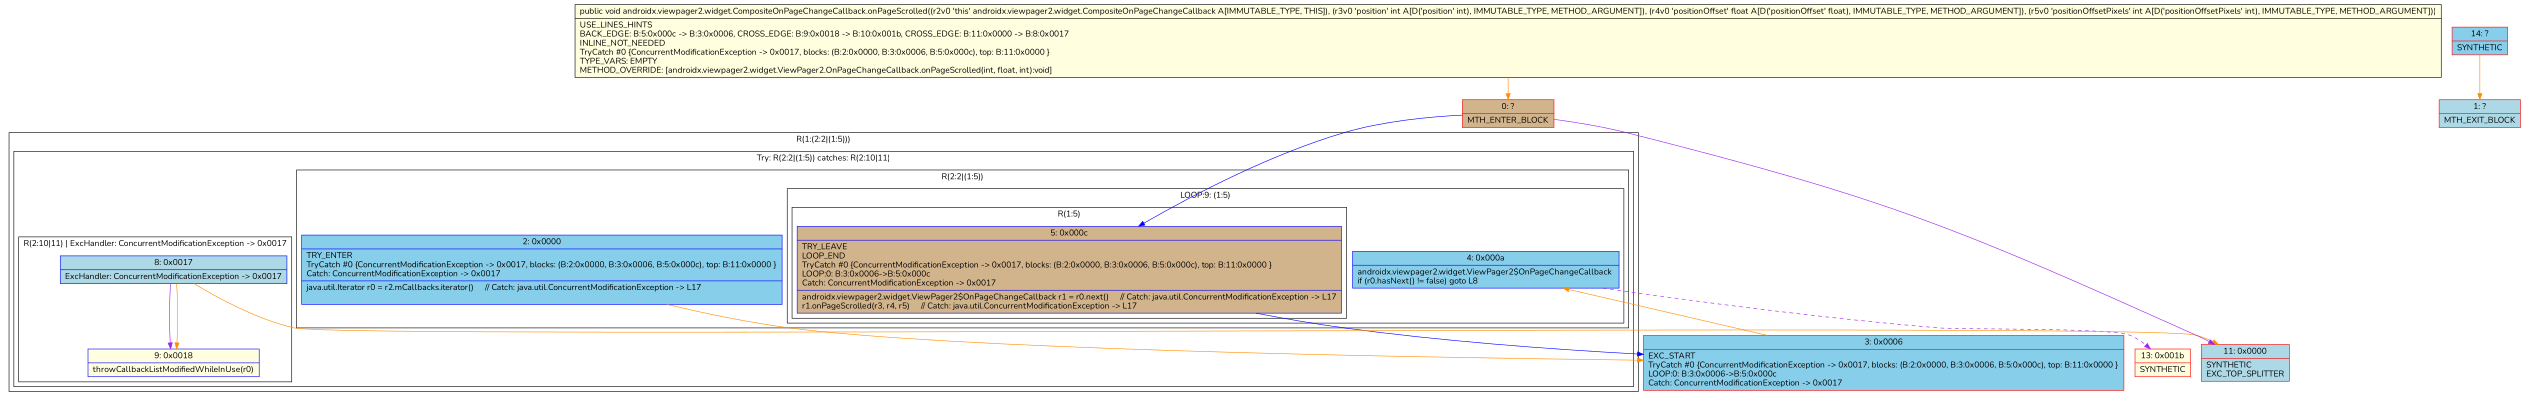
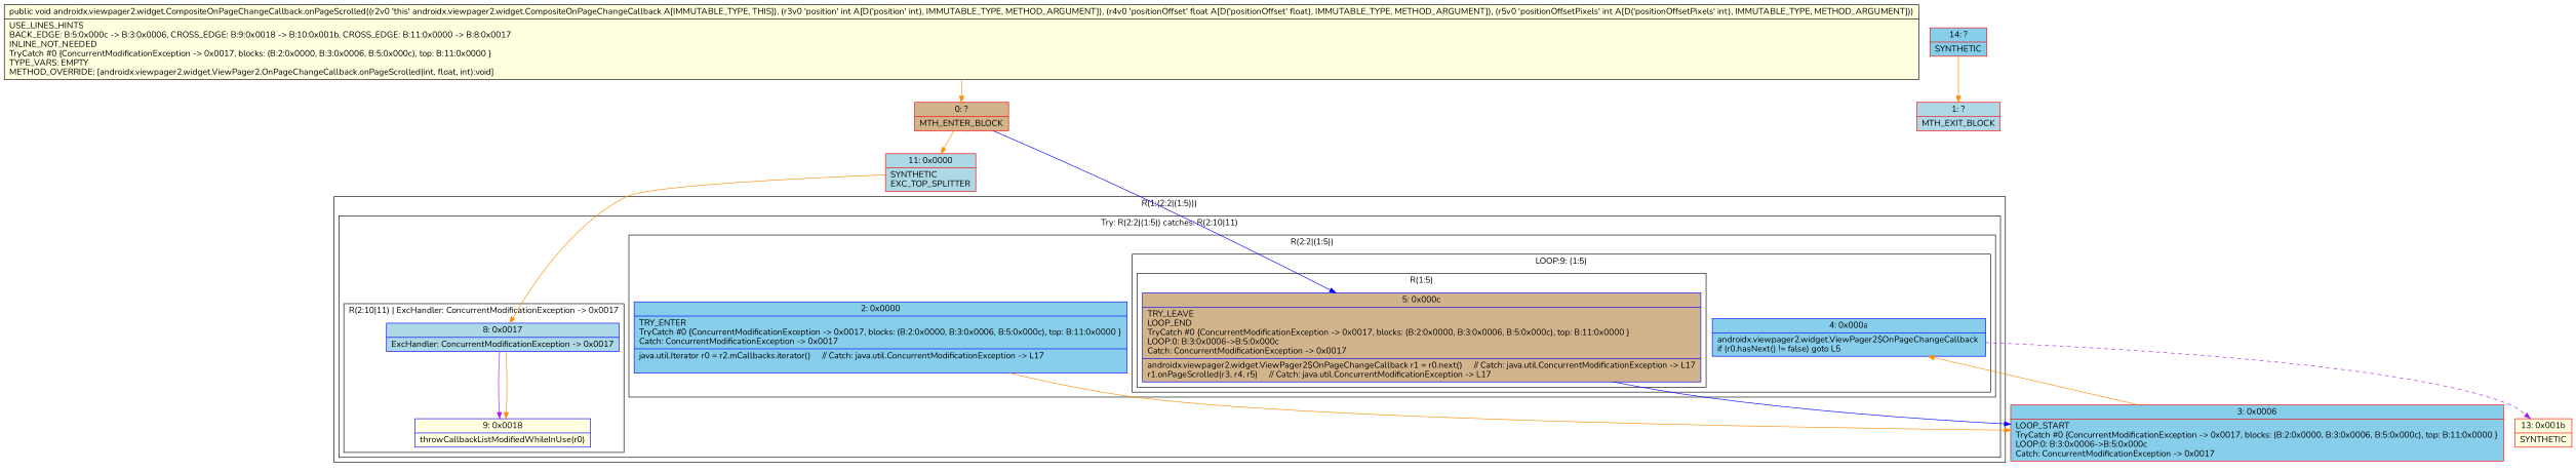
  digraph {
    fontname=Nunito
    node [color=red fillcolor=skyblue fontname=Nunito shape=record style=filled]
    edge [color=darkorange fontname=Nunito]
    n1 [color=blue fillcolor=tan label="{5\:\ 0x000c|TRY_LEAVE\lLOOP_END\lTryCatch #0 \{ConcurrentModificationException \-\> 0x0017, blocks: (B:2:0x0000, B:3:0x0006, B:5:0x000c), top: B:11:0x0000 \}\lLOOP:0: B:3:0x0006\-\>B:5:0x000c\lCatch: ConcurrentModificationException \-\> 0x0017\l|androidx.viewpager2.widget.ViewPager2$OnPageChangeCallback r1 = r0.next()     \/\/ Catch: java.util.ConcurrentModificationException \-\> L17\lr1.onPageScrolled(r3, r4, r5)     \/\/ Catch: java.util.ConcurrentModificationException \-\> L17\l}"]
-   n2 [color=blue label="{4\:\ 0x000a|androidx.viewpager2.widget.ViewPager2$OnPageChangeCallback \lif (r0.hasNext() != false) goto L8\l}"]
+   n2 [color=blue label="{4\:\ 0x000a|androidx.viewpager2.widget.ViewPager2$OnPageChangeCallback \lif (r0.hasNext() != false) goto L5\l}"]
    n3 [color=blue label="{2\:\ 0x0000|TRY_ENTER\lTryCatch #0 \{ConcurrentModificationException \-\> 0x0017, blocks: (B:2:0x0000, B:3:0x0006, B:5:0x000c), top: B:11:0x0000 \}\lCatch: ConcurrentModificationException \-\> 0x0017\l|java.util.Iterator r0 = r2.mCallbacks.iterator()     \/\/ Catch: java.util.ConcurrentModificationException \-\> L17\l\l}"]
    n4 [color=blue fillcolor=lightblue label="{8\:\ 0x0017|ExcHandler: ConcurrentModificationException \-\> 0x0017\l}"]
    n5 [color=blue fillcolor=lightyellow label="{9\:\ 0x0018|throwCallbackListModifiedWhileInUse(r0)\l}"]
-   n6 [label="{3\:\ 0x0006|EXC_START\lTryCatch #0 \{ConcurrentModificationException \-\> 0x0017, blocks: (B:2:0x0000, B:3:0x0006, B:5:0x000c), top: B:11:0x0000 \}\lLOOP:0: B:3:0x0006\-\>B:5:0x000c\lCatch: ConcurrentModificationException \-\> 0x0017\l}"]
+   n6 [label="{3\:\ 0x0006|LOOP_START\lTryCatch #0 \{ConcurrentModificationException \-\> 0x0017, blocks: (B:2:0x0000, B:3:0x0006, B:5:0x000c), top: B:11:0x0000 \}\lLOOP:0: B:3:0x0006\-\>B:5:0x000c\lCatch: ConcurrentModificationException \-\> 0x0017\l}"]
    n7 [fillcolor=lightyellow label="{13\:\ 0x001b|SYNTHETIC\l}"]
    n8 [fillcolor=tan label="{0\:\ ?|MTH_ENTER_BLOCK\l}"]
    n9 [fillcolor=lightblue label="{11\:\ 0x0000|SYNTHETIC\lEXC_TOP_SPLITTER\l}"]
    n10 [label="{14\:\ ?|SYNTHETIC\l}"]
    n11 [fillcolor=lightblue label="{1\:\ ?|MTH_EXIT_BLOCK\l}"]
    n12 [fillcolor=lightyellow label="{public void androidx.viewpager2.widget.CompositeOnPageChangeCallback.onPageScrolled((r2v0 'this' androidx.viewpager2.widget.CompositeOnPageChangeCallback A[IMMUTABLE_TYPE, THIS]), (r3v0 'position' int A[D('position' int), IMMUTABLE_TYPE, METHOD_ARGUMENT]), (r4v0 'positionOffset' float A[D('positionOffset' float), IMMUTABLE_TYPE, METHOD_ARGUMENT]), (r5v0 'positionOffsetPixels' int A[D('positionOffsetPixels' int), IMMUTABLE_TYPE, METHOD_ARGUMENT]))  | USE_LINES_HINTS\lBACK_EDGE: B:5:0x000c \-\> B:3:0x0006, CROSS_EDGE: B:9:0x0018 \-\> B:10:0x001b, CROSS_EDGE: B:11:0x0000 \-\> B:8:0x0017\lINLINE_NOT_NEEDED\lTryCatch #0 \{ConcurrentModificationException \-\> 0x0017, blocks: (B:2:0x0000, B:3:0x0006, B:5:0x000c), top: B:11:0x0000 \}\lTYPE_VARS: EMPTY\lMETHOD_OVERRIDE: [androidx.viewpager2.widget.ViewPager2.OnPageChangeCallback.onPageScrolled(int, float, int):void]\l}" color=""]
    subgraph cluster_1 {
      label="R(1:(2:2|(1:5)))"
      subgraph cluster_2 {
        label="Try: R(2:2|(1:5)) catches: R(2:10|11)"
        subgraph cluster_3 {
          label="R(2:2|(1:5))"
          n3
          subgraph cluster_4 {
            label="LOOP:9: (1:5)"
            n2
            subgraph cluster_5 {
              label="R(1:5)"
              n1
            }
          }
        }
        subgraph cluster_6 {
          label="R(2:10|11) | ExcHandler: ConcurrentModificationException \-\> 0x0017\l"
          n4
          n5
        }
      }
    }
    subgraph cluster_7 {
      label="R(2:10|11) | ExcHandler: ConcurrentModificationException \-\> 0x0017\l"
    }
    n1 -> n6 [color=blue]
    n2 -> n7 [color=purple style=dashed]
    n3 -> n6
    n4 -> n5 [color=purple]
    n4 -> n5
    n6 -> n2
    n8 -> n1 [color=blue]
-   n8 -> n9 [color=purple]
-   n4 -> n9
+   n8 -> n9
+   n9 -> n4
    n10 -> n11
    n12 -> n8
  }
